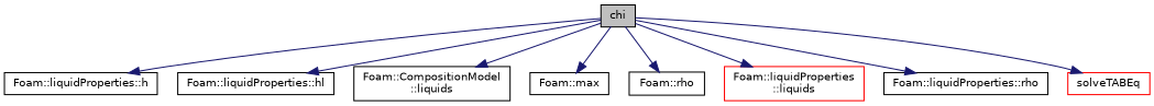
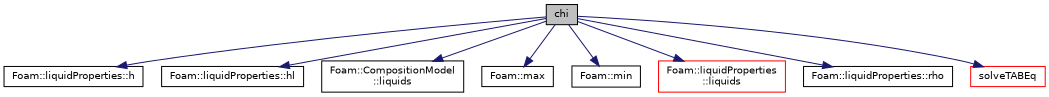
  digraph {
    rankdir=TB
    node [color=black fontname=Helvetica fontsize=10 shape=record]
    edge [color=midnightblue fontname=Helvetica fontsize=10 labelfontname=Helvetica labelfontsize=10 style=solid]
    n1 [fillcolor=grey75 fontcolor=black height=0.2 label=chi style=filled width=0.4]
    n2 [height=0.2 label="Foam::liquidProperties::h" width=0.4]
    n3 [height=0.2 label="Foam::liquidProperties::hl" width=0.4]
    n4 [height=0.2 label="Foam::CompositionModel\l::liquids" width=0.4]
    n5 [height=0.2 label="Foam::max" width=0.4]
-   n6 [height=0.2 label="Foam::rho" width=0.4]
+   n6 [height=0.2 label="Foam::min" width=0.4]
    n7 [color=red height=0.2 label="Foam::liquidProperties\l::liquids" width=0.4]
    n8 [height=0.2 label="Foam::liquidProperties::rho" width=0.4]
    n9 [color=red height=0.2 label=solveTABEq width=0.4]
    n1 -> n2
    n1 -> n3
    n1 -> n4
    n1 -> n5
    n1 -> n6
    n1 -> n7
    n1 -> n8
    n1 -> n9
  }
